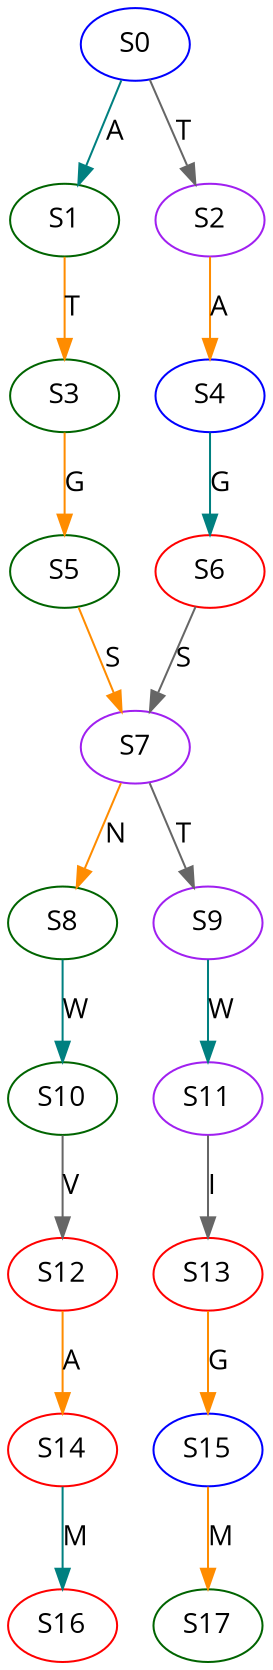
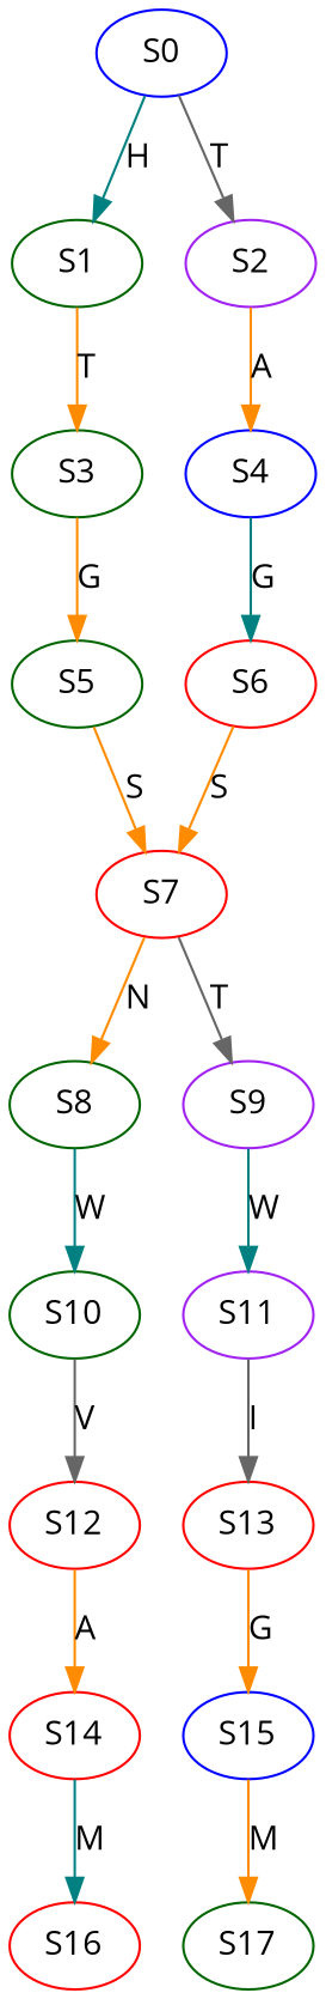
  strict digraph {
    fontname="Open Sans"
    node [color=darkgreen fontname="Open Sans"]
    edge [color=darkorange fontname="Open Sans"]
    S0 [color=blue]
    S1
    S2 [color=purple]
    S3
    S4 [color=blue]
    S5
    S6 [color=red]
-   S7 [color=purple]
+   S7 [color=red]
    S8
    S9 [color=purple]
    S10
    S11 [color=purple]
    S12 [color=red]
    S13 [color=red]
    S14 [color=red]
    S15 [color=blue]
    S16 [color=red]
    S17
-   S0 -> S1 [color=teal label=A]
+   S0 -> S1 [color=teal label=H]
    S0 -> S2 [color=gray40 label=T]
    S1 -> S3 [label=T]
    S2 -> S4 [label=A]
    S3 -> S5 [label=G]
    S4 -> S6 [color=teal label=G]
    S5 -> S7 [label=S]
-   S6 -> S7 [color=gray40 label=S]
+   S6 -> S7 [label=S]
    S7 -> S8 [label=N]
    S7 -> S9 [color=gray40 label=T]
    S8 -> S10 [color=teal label=W]
    S9 -> S11 [color=teal label=W]
    S10 -> S12 [color=gray40 label=V]
    S11 -> S13 [color=gray40 label=I]
    S12 -> S14 [label=A]
    S13 -> S15 [label=G]
    S14 -> S16 [color=teal label=M]
    S15 -> S17 [label=M]
  }
